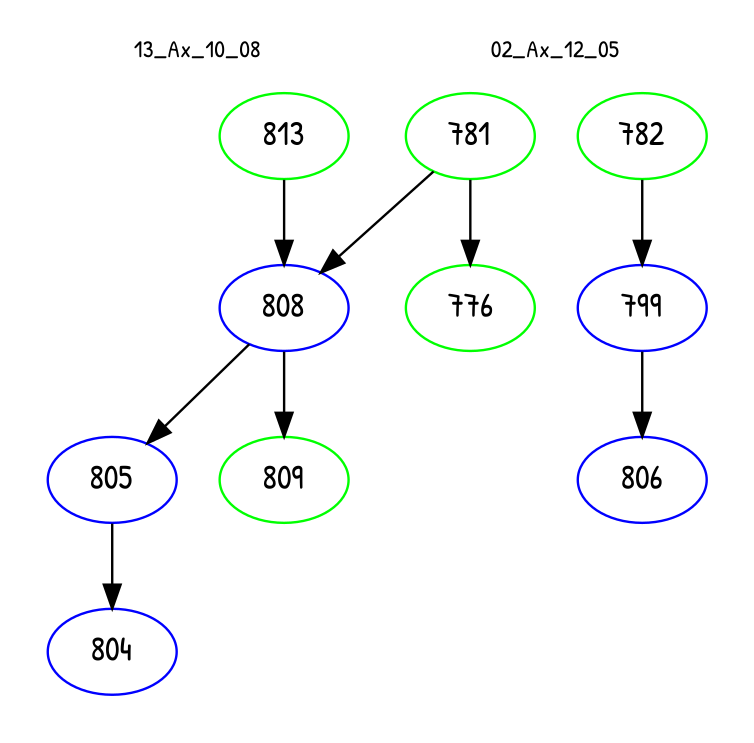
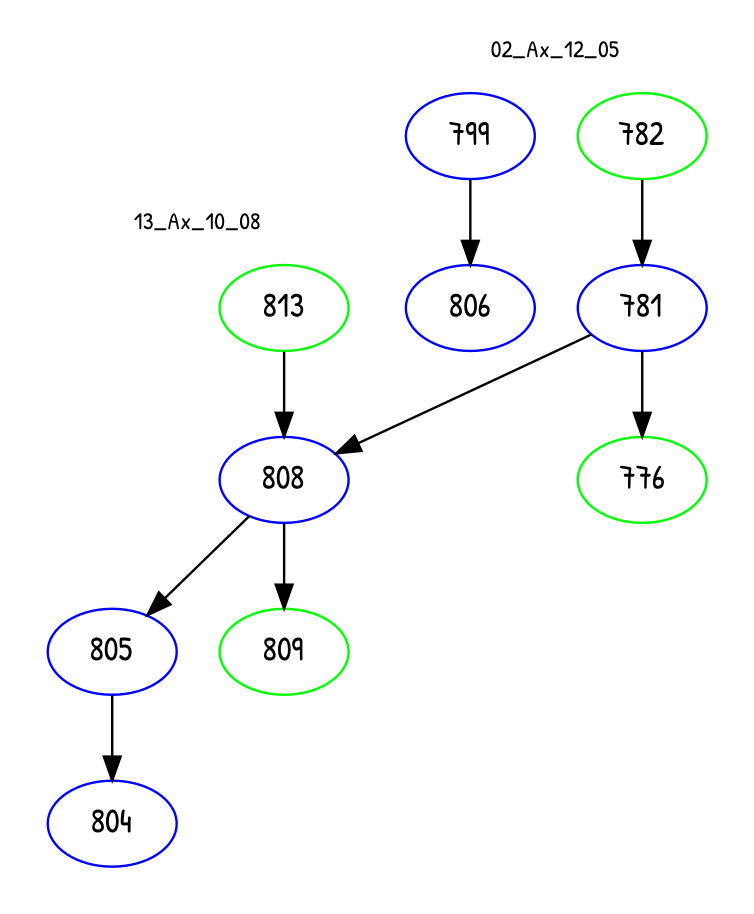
  digraph {
    fontname="Patrick Hand"
    node [color=blue fontname="Patrick Hand"]
    edge [color=black fontname="Patrick Hand"]
    n1 [color=green label=813]
    n2 [label=808]
    n3 [label=805]
    n4 [color=green label=809]
    n5 [label=804]
    n6 [color=green label=782]
-   n7 [color=green label=781]
+   n7 [label=781]
    n8 [color=green label=776]
    n9 [label=799]
    n10 [label=806]
    subgraph cluster_1 {
      color=white
      fontsize=10
      label="13_Ax_10_08"
      n1
      n2
      n3
      n4
      n5
    }
    subgraph cluster_2 {
      color=white
      fontsize=10
      label="02_Ax_12_05"
      n6
      n7
      n8
      n9
      n10
    }
    n1 -> n2
    n2 -> n3
    n2 -> n4
    n3 -> n5
-   n6 -> n9
+   n6 -> n7
    n7 -> n2
    n7 -> n8
    n9 -> n10
  }
